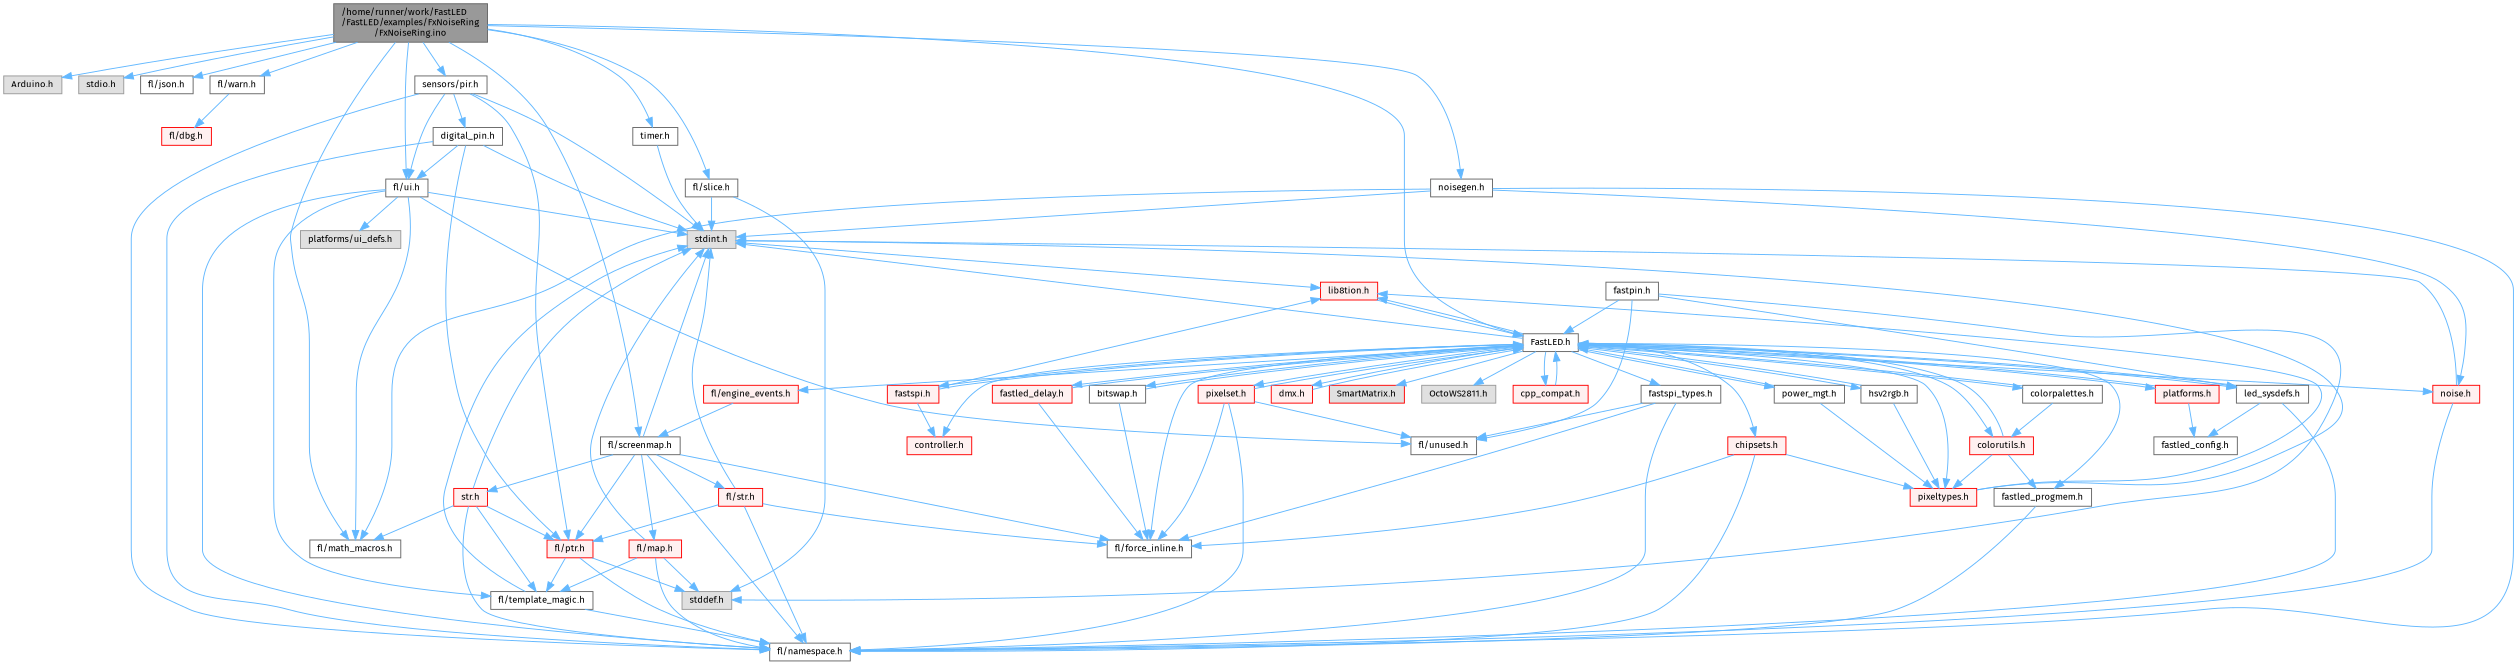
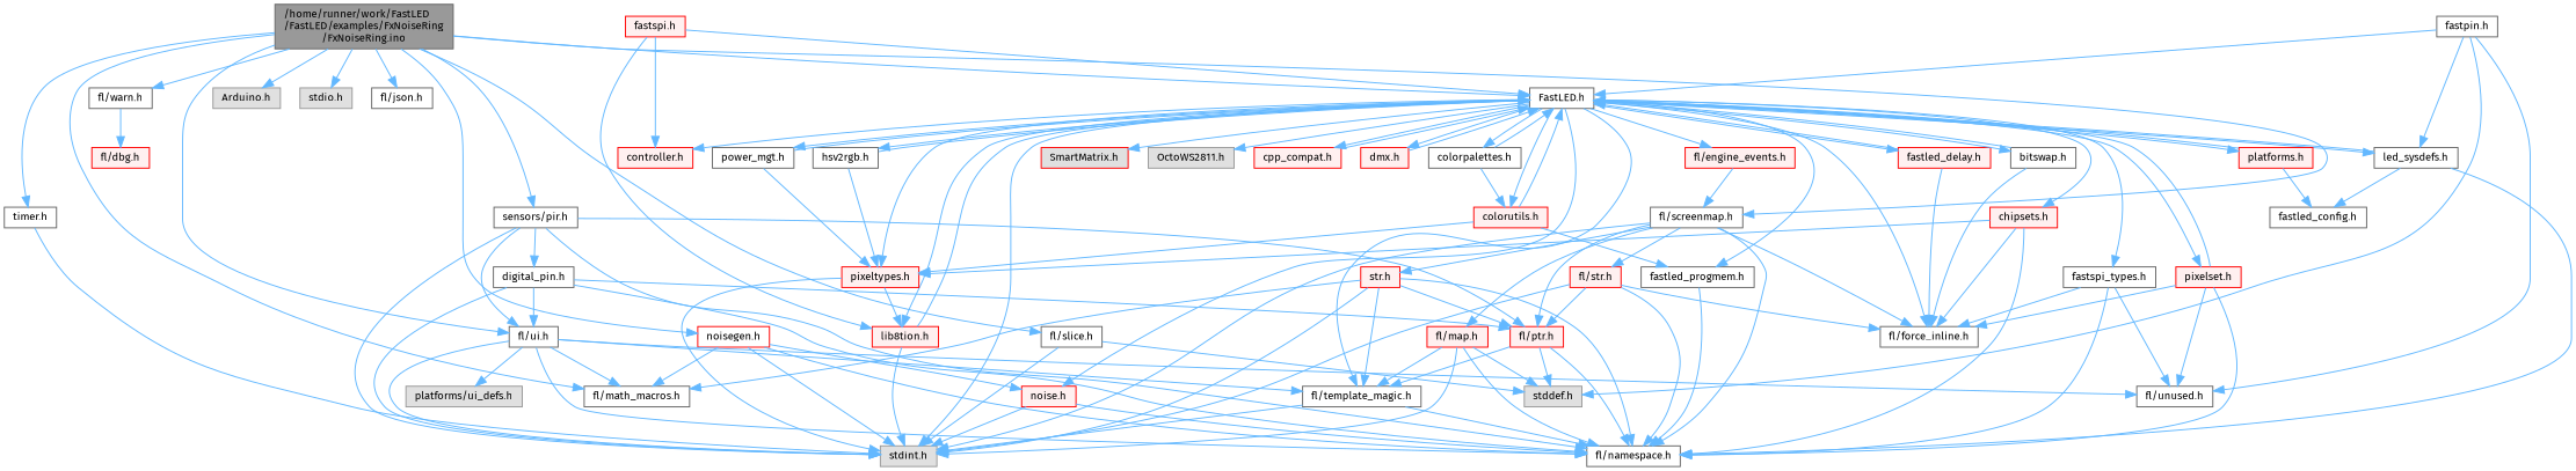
  digraph {
    fontname="Fira Sans"
    node [color=grey40 fillcolor=white fontname="Fira Sans" fontsize=10 shape=box style=filled]
    edge [color=steelblue1 fontname="Fira Sans" fontsize=10 labelfontname=Helvetica labelfontsize=10 style=solid]
    n1 [color=gray40 fillcolor=grey60 fontcolor=black height=0.2 label="/home/runner/work/FastLED\l/FastLED/examples/FxNoiseRing\l/FxNoiseRing.ino" width=0.4]
    n2 [color=grey60 fillcolor="#E0E0E0" height=0.2 label="Arduino.h" width=0.4]
    n3 [color=grey60 fillcolor="#E0E0E0" height=0.2 label="stdio.h" width=0.4]
    n4 [height=0.2 label="fl/json.h" width=0.4]
    n5 [height=0.2 label="fl/math_macros.h" width=0.4]
    n6 [height=0.2 label="fl/warn.h" width=0.4]
-   n7 [height=0.2 label="noisegen.h" width=0.4]
+   n7 [color=red height=0.2 label="noisegen.h" width=0.4]
    n8 [height=0.2 label="fl/screenmap.h" width=0.4]
    n9 [height=0.2 label="fl/slice.h" width=0.4]
    n10 [height=0.2 label="fl/ui.h" width=0.4]
    n11 [height=0.2 label="FastLED.h" width=0.4]
    n12 [height=0.2 label="sensors/pir.h" width=0.4]
    n13 [height=0.2 label="timer.h" width=0.4]
    n14 [color=red fillcolor="#FFF0F0" height=0.2 label="fl/dbg.h" width=0.4]
    n15 [color=grey60 fillcolor="#E0E0E0" height=0.2 label="stdint.h" width=0.4]
    n16 [color=red fillcolor="#FFF0F0" height=0.2 label="noise.h" width=0.4]
    n17 [height=0.2 label="fl/namespace.h" width=0.4]
    n18 [height=0.2 label="fl/force_inline.h" width=0.4]
    n19 [color=red fillcolor="#FFF0F0" height=0.2 label="fl/str.h" width=0.4]
    n20 [color=red fillcolor="#FFF0F0" height=0.2 label="fl/ptr.h" width=0.4]
    n21 [color=red fillcolor="#FFF0F0" height=0.2 label="fl/map.h" width=0.4]
    n22 [color=red fillcolor="#FFF0F0" height=0.2 label="str.h" width=0.4]
    n23 [color=grey60 fillcolor="#E0E0E0" height=0.2 label="stddef.h" width=0.4]
    n24 [height=0.2 label="fl/template_magic.h" width=0.4]
    n25 [color=grey60 fillcolor="#E0E0E0" height=0.2 label="platforms/ui_defs.h" width=0.4]
    n26 [height=0.2 label="fl/unused.h" width=0.4]
    n27 [color=red fillcolor="#E0E0E0" height=0.2 label="SmartMatrix.h" width=0.4]
    n28 [color=grey60 fillcolor="#E0E0E0" height=0.2 label="OctoWS2811.h" width=0.4]
    n29 [color=red fillcolor="#FFF0F0" height=0.2 label="cpp_compat.h" width=0.4]
    n30 [height=0.2 label="led_sysdefs.h" width=0.4]
    n31 [color=red fillcolor="#FFF0F0" height=0.2 label="fastled_delay.h" width=0.4]
    n32 [height=0.2 label="bitswap.h" width=0.4]
    n33 [color=red fillcolor="#FFF0F0" height=0.2 label="controller.h" width=0.4]
    n34 [height=0.2 label="fastspi_types.h" width=0.4]
    n35 [color=red fillcolor="#FFF0F0" height=0.2 label="dmx.h" width=0.4]
    n36 [color=red fillcolor="#FFF0F0" height=0.2 label="platforms.h" width=0.4]
    n37 [height=0.2 label="fastled_progmem.h" width=0.4]
    n38 [color=red fillcolor="#FFF0F0" height=0.2 label="lib8tion.h" width=0.4]
    n39 [color=red fillcolor="#FFF0F0" height=0.2 label="pixeltypes.h" width=0.4]
    n40 [height=0.2 label="hsv2rgb.h" width=0.4]
    n41 [color=red fillcolor="#FFF0F0" height=0.2 label="colorutils.h" width=0.4]
    n42 [color=red fillcolor="#FFF0F0" height=0.2 label="pixelset.h" width=0.4]
    n43 [height=0.2 label="colorpalettes.h" width=0.4]
    n44 [height=0.2 label="power_mgt.h" width=0.4]
    n45 [color=red fillcolor="#FFF0F0" height=0.2 label="fastspi.h" width=0.4]
    n46 [color=red fillcolor="#FFF0F0" height=0.2 label="chipsets.h" width=0.4]
    n47 [color=red fillcolor="#FFF0F0" height=0.2 label="fl/engine_events.h" width=0.4]
    n48 [height=0.2 label="digital_pin.h" width=0.4]
    n49 [height=0.2 label="fastled_config.h" width=0.4]
    n50 [height=0.2 label="fastpin.h" width=0.4]
    n1 -> n2
    n1 -> n3
    n1 -> n4
    n1 -> n5
    n1 -> n6
    n1 -> n7
    n1 -> n8
    n1 -> n9
    n1 -> n10
    n1 -> n11
    n1 -> n12
    n1 -> n13
    n6 -> n14
    n7 -> n5
    n7 -> n15
    n7 -> n16
    n7 -> n17
    n8 -> n15
    n8 -> n17
    n8 -> n18
    n8 -> n19
    n8 -> n20
    n8 -> n21
    n8 -> n22
    n9 -> n15
    n9 -> n23
    n10 -> n5
    n10 -> n15
    n10 -> n17
    n10 -> n24
    n10 -> n25
    n10 -> n26
    n11 -> n15
    n11 -> n16
    n11 -> n18
    n11 -> n27
    n11 -> n28
    n11 -> n29
    n11 -> n30
    n11 -> n31
    n11 -> n32
    n11 -> n33
    n11 -> n34
    n11 -> n35
    n11 -> n36
    n11 -> n37
    n11 -> n38
    n11 -> n39
    n11 -> n40
    n11 -> n41
    n11 -> n42
    n11 -> n43
    n11 -> n44
-   n11 -> n45
+   n11 -> n24
    n11 -> n46
    n11 -> n47
    n12 -> n10
    n12 -> n15
    n12 -> n17
    n12 -> n20
    n12 -> n48
    n13 -> n15
    n16 -> n15
    n16 -> n17
    n19 -> n15
    n19 -> n17
    n19 -> n18
    n19 -> n20
    n20 -> n17
    n20 -> n23
    n20 -> n24
    n21 -> n15
    n21 -> n17
    n21 -> n23
    n21 -> n24
    n22 -> n5
    n22 -> n15
    n22 -> n17
    n22 -> n20
    n22 -> n24
    n24 -> n15
    n24 -> n17
    n29 -> n11
    n30 -> n11
    n30 -> n17
    n30 -> n49
    n31 -> n11
    n31 -> n18
    n32 -> n11
    n32 -> n18
    n34 -> n17
    n34 -> n18
    n34 -> n26
    n35 -> n11
    n36 -> n11
    n36 -> n49
    n37 -> n17
    n38 -> n11
-   n15 -> n38
+   n38 -> n15
    n39 -> n15
    n39 -> n38
    n40 -> n11
    n40 -> n39
    n41 -> n11
    n41 -> n37
    n41 -> n39
    n42 -> n11
    n42 -> n17
    n42 -> n18
    n42 -> n26
    n43 -> n11
    n43 -> n41
    n44 -> n11
    n44 -> n39
    n45 -> n11
    n45 -> n33
    n45 -> n38
    n46 -> n17
    n46 -> n18
    n46 -> n39
    n47 -> n8
    n48 -> n10
    n48 -> n15
    n48 -> n17
    n48 -> n20
    n50 -> n11
    n50 -> n23
    n50 -> n26
    n50 -> n30
  }
